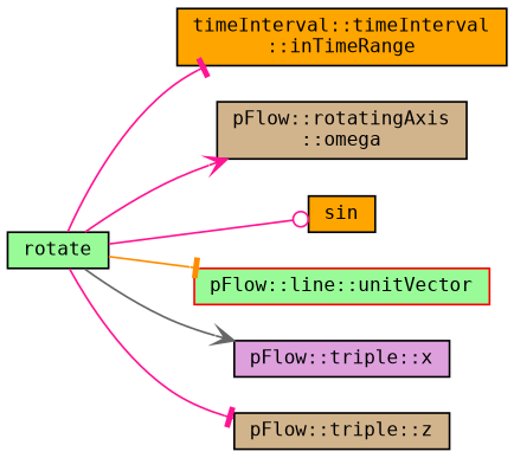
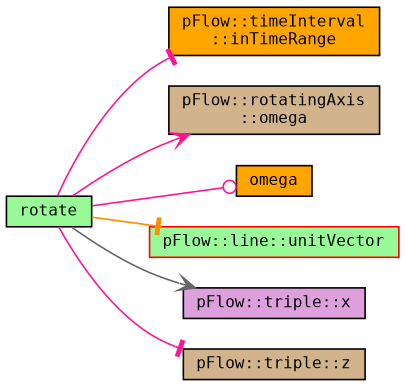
  digraph {
    fontname="DejaVu Sans Mono"
    rankdir=LR
    node [color=black fillcolor=palegreen fontname="DejaVu Sans Mono" fontsize=10 shape=record style=filled]
    edge [arrowhead=tee color=deeppink fontname="DejaVu Sans Mono" fontsize=10 labelfontname=Helvetica labelfontsize=10 style=solid]
    n1 [fontcolor=black height=0.2 label=rotate width=0.4]
-   n2 [fillcolor=orange height=0.2 label="timeInterval::timeInterval\l::inTimeRange" width=0.4]
+   n2 [fillcolor=orange height=0.2 label="pFlow::timeInterval\l::inTimeRange" width=0.4]
    n3 [fillcolor=tan height=0.2 label="pFlow::rotatingAxis\l::omega" width=0.4]
-   n4 [fillcolor=orange height=0.2 label=sin width=0.4]
+   n4 [fillcolor=orange height=0.2 label=omega width=0.4]
    n5 [color=red height=0.2 label="pFlow::line::unitVector" width=0.4]
    n6 [fillcolor=plum height=0.2 label="pFlow::triple::x" width=0.4]
    n7 [fillcolor=tan height=0.2 label="pFlow::triple::z" width=0.4]
    n1 -> n2
    n1 -> n3 [arrowhead=vee]
    n1 -> n4 [arrowhead=odot]
    n1 -> n5 [color=darkorange]
    n1 -> n6 [arrowhead=vee color=gray40]
    n1 -> n7
  }
